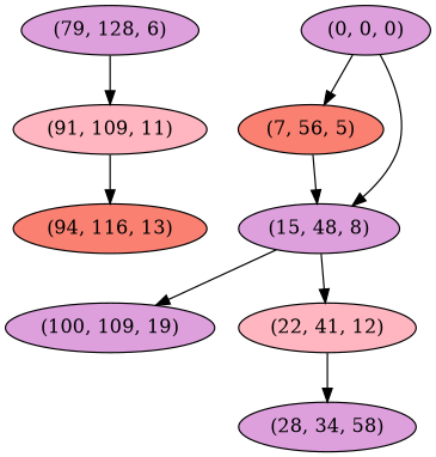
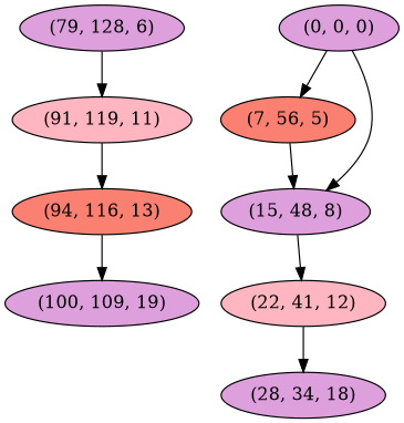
  digraph {
    node [fillcolor=plum style=filled]
    "(7, 56, 5)" [fillcolor=salmon]
    "(0, 0, 0)"
    "(15, 48, 8)"
-   "(91, 119, 11)" [fillcolor=lightpink label="(91, 109, 11)"]
+   "(91, 119, 11)" [fillcolor=lightpink]
    "(79, 128, 6)"
    "(22, 41, 12)" [fillcolor=lightpink]
-   "(28, 34, 18)" [label="(28, 34, 58)"]
+   "(28, 34, 18)"
    "(94, 116, 13)" [fillcolor=salmon]
    "(100, 109, 19)"
    "(7, 56, 5)" -> "(15, 48, 8)"
    "(0, 0, 0)" -> "(7, 56, 5)"
    "(0, 0, 0)" -> "(15, 48, 8)"
    "(15, 48, 8)" -> "(22, 41, 12)"
    "(91, 119, 11)" -> "(94, 116, 13)"
    "(79, 128, 6)" -> "(91, 119, 11)"
    "(22, 41, 12)" -> "(28, 34, 18)"
-   "(15, 48, 8)" -> "(100, 109, 19)"
+   "(94, 116, 13)" -> "(100, 109, 19)"
  }
